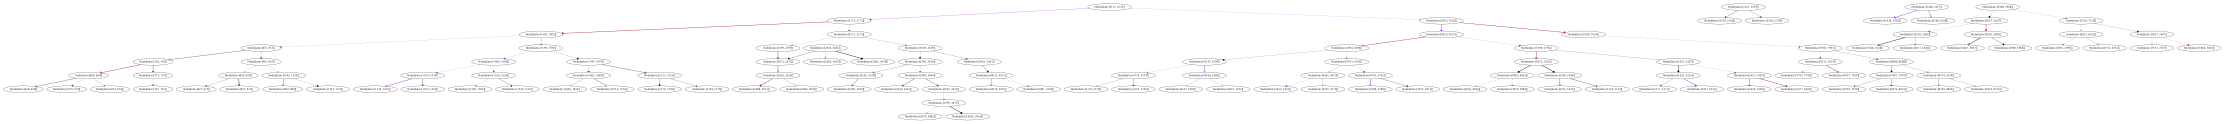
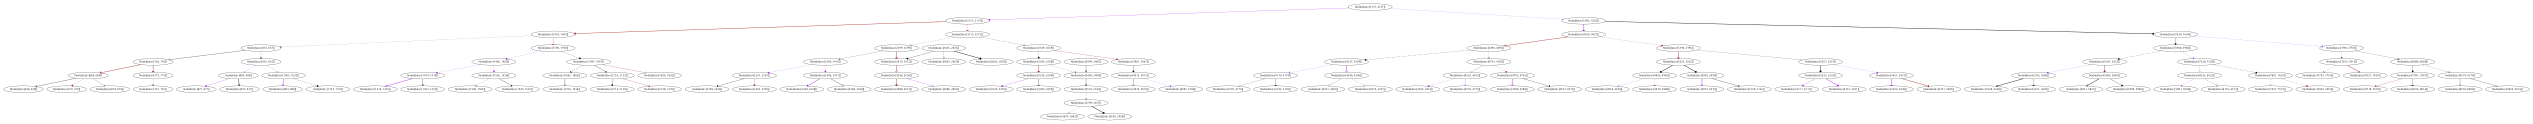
  digraph {
    fontname=Ubuntu
    node [fontname=Ubuntu]
    edge [arrowhead=dot color=black fontname=Ubuntu style=dashed]
    n1 [label="Node{data=[4137, 4137]}"]
    n2 [label="Node{data=[2173, 2173]}"]
    n3 [label="Node{data=[5493, 5505]}"]
    n4 [label="Node{data=[1403, 1403]}"]
    n5 [label="Node{data=[3215, 3215]}"]
    n6 [label="Node{data=[4920, 4937]}"]
    n7 [label="Node{data=[7634, 7634]}"]
    n8 [label="Node{data=[857, 857]}"]
    n9 [label="Node{data=[1590, 1590]}"]
    n10 [label="Node{data=[2599, 2599]}"]
    n11 [label="Node{data=[3539, 3539]}"]
    n12 [label="Node{data=[726, 742]}"]
    n13 [label="Node{data=[961, 961]}"]
    n14 [label="Node{data=[1460, 1460]}"]
    n15 [label="Node{data=[1947, 1947]}"]
    n16 [label="Node{data=[689, 689]}"]
    n17 [label="Node{data=[773, 773]}"]
    n18 [label="Node{data=[900, 900]}"]
    n19 [label="Node{data=[1005, 1033]}"]
    n20 [label="Node{data=[658, 658]}"]
    n21 [label="Node{data=[720, 720]}"]
    n22 [label="Node{data=[818, 818]}"]
    n23 [label="Node{data=[761, 761]}"]
    n24 [label="Node{data=[871, 871]}"]
    n25 [label="Node{data=[927, 927]}"]
    n26 [label="Node{data=[983, 988]}"]
    n27 [label="Node{data=[1103, 1103]}"]
    n28 [label="Node{data=[1419, 1419]}"]
    n29 [label="Node{data=[1536, 1536]}"]
    n30 [label="Node{data=[1862, 1882]}"]
    n31 [label="Node{data=[2153, 2153]}"]
    n32 [label="Node{data=[1416, 1416]}"]
    n33 [label="Node{data=[1452, 1452]}"]
    n34 [label="Node{data=[1509, 1509]}"]
    n35 [label="Node{data=[1540, 1567]}"]
    n36 [label="Node{data=[1826, 1835]}"]
    n37 [label="Node{data=[1916, 1916]}"]
    n38 [label="Node{data=[2119, 2129]}"]
    n39 [label="Node{data=[2158, 2170]}"]
+   n40 [label="Node{data=[2399, 2410]}"]
    n41 [label="Node{data=[2915, 2915]}"]
    n42 [label="Node{data=[3296, 3296]}"]
    n43 [label="Node{data=[3961, 3961]}"]
    n44 [label="Node{data=[2241, 2259]}"]
    n45 [label="Node{data=[2446, 2471]}"]
    n46 [label="Node{data=[3036, 3036]}"]
    n47 [label="Node{data=[2198, 2206]}"]
    n48 [label="Node{data=[2362, 2378]}"]
    n49 [label="Node{data=[2438, 2438]}"]
    n50 [label="Node{data=[2568, 2568]}"]
    n51 [label="Node{data=[2635, 2635]}"]
    n52 [label="Node{data=[2603, 2603]}"]
    n53 [label="Node{data=[2865, 2878]}"]
    n54 [label="Node{data=[2988, 3013]}"]
    n55 [label="Node{data=[3086, 3092]}"]
    n56 [label="Node{data=[3236, 3249]}"]
    n57 [label="Node{data=[3489, 3494]}"]
    n58 [label="Node{data=[4012, 4012]}"]
+   n59 [label="Node{data=[3229, 3229]}"]
    n60 [label="Node{data=[3290, 3290]}"]
    n61 [label="Node{data=[3444, 3461]}"]
    n62 [label="Node{data=[3533, 3533]}"]
    n63 [label="Node{data=[3799, 3817]}"]
    n64 [label="Node{data=[3670, 3682]}"]
    n65 [label="Node{data=[3956, 3956]}"]
    n66 [label="Node{data=[4010, 4010]}"]
    n67 [label="Node{data=[4081, 4100]}"]
    n68 [label="Node{data=[4494, 4494]}"]
    n69 [label="Node{data=[5196, 5196]}"]
    n70 [label="Node{data=[5968, 5968]}"]
    n71 [label="Node{data=[7903, 7903]}"]
    n72 [label="Node{data=[4237, 4299]}"]
    n73 [label="Node{data=[4741, 4765]}"]
    n74 [label="Node{data=[5025, 5035]}"]
    n75 [label="Node{data=[5357, 5357]}"]
    n76 [label="Node{data=[4174, 4174]}"]
    n77 [label="Node{data=[4396, 4396]}"]
    n78 [label="Node{data=[4562, 4673]}"]
    n79 [label="Node{data=[4792, 4792]}"]
    n80 [label="Node{data=[4170, 4170]}"]
    n81 [label="Node{data=[4192, 4192]}"]
    n82 [label="Node{data=[4351, 4387]}"]
    n83 [label="Node{data=[4472, 4472]}"]
    n84 [label="Node{data=[4553, 4553]}"]
    n85 [label="Node{data=[4702, 4710]}"]
    n86 [label="Node{data=[4788, 4788]}"]
    n87 [label="Node{data=[4913, 4913]}"]
    n88 [label="Node{data=[4965, 4965]}"]
    n89 [label="Node{data=[5090, 5090]}"]
    n90 [label="Node{data=[5333, 5333]}"]
    n91 [label="Node{data=[5457, 5457]}"]
    n92 [label="Node{data=[4956, 4956]}"]
    n93 [label="Node{data=[4979, 4988]}"]
    n94 [label="Node{data=[5075, 5075]}"]
    n95 [label="Node{data=[5120, 5142]}"]
    n96 [label="Node{data=[5211, 5211]}"]
    n97 [label="Node{data=[5351, 5351]}"]
    n98 [label="Node{data=[5435, 5438]}"]
    n99 [label="Node{data=[5471, 5487]}"]
    n100 [label="Node{data=[5637, 5637]}"]
    n101 [label="Node{data=[7528, 7528]}"]
    n102 [label="Node{data=[7813, 7813]}"]
    n103 [label="Node{data=[8088, 8088]}"]
    n104 [label="Node{data=[5595, 5608]}"]
    n105 [label="Node{data=[5895, 5895]}"]
    n106 [label="Node{data=[6032, 6035]}"]
    n107 [label="Node{data=[7601, 7601]}"]
    n108 [label="Node{data=[5548, 5548]}"]
    n109 [label="Node{data=[5611, 5630]}"]
    n110 [label="Node{data=[5821, 5821]}"]
    n111 [label="Node{data=[5908, 5908]}"]
    n112 [label="Node{data=[5981, 5996]}"]
    n113 [label="Node{data=[6152, 6152]}"]
    n114 [label="Node{data=[7557, 7557]}"]
    n115 [label="Node{data=[7604, 7604]}"]
    n116 [label="Node{data=[7793, 7793]}"]
    n117 [label="Node{data=[7827, 7829]}"]
    n118 [label="Node{data=[7991, 7991]}"]
    n119 [label="Node{data=[9274, 9274]}"]
    n120 [label="Node{data=[7918, 7918]}"]
    n121 [label="Node{data=[8016, 8016]}"]
    n122 [label="Node{data=[8703, 8820]}"]
    n123 [label="Node{data=[9424, 9516]}"]
    n1 -> n2 [color=purple style=solid]
    n1 -> n3 [arrowhead=odot color=purple]
    n2 -> n4 [color=brown style=bold]
    n2 -> n5 [arrowhead=tee color=brown]
    n3 -> n6 [arrowhead=tee color=purple style=bold]
-   n3 -> n7 [color=brown style=bold]
+   n3 -> n7 [style=bold]
    n4 -> n8 [color=gray40]
    n4 -> n9 [arrowhead=tee color=brown style=solid]
    n5 -> n10 [arrowhead=odot color=brown]
    n5 -> n11 [arrowhead=odot]
    n6 -> n68 [arrowhead=odot color=brown style=bold]
    n6 -> n69 [color=brown]
+   n7 -> n70 [style=solid]
    n7 -> n71 [arrowhead=tee color=purple]
    n8 -> n12 [arrowhead=odot color=gray40 style=bold]
    n8 -> n13 [arrowhead=tee]
    n9 -> n14 [color=purple]
    n9 -> n15
+   n10 -> n40 [arrowhead=tee color=gray40 style=solid]
    n10 -> n41 [arrowhead=tee color=brown style=bold]
    n11 -> n42
    n11 -> n43 [color=brown style=solid]
    n12 -> n16 [arrowhead=tee color=brown style=bold]
    n12 -> n17 [arrowhead=tee color=brown style=bold]
    n13 -> n18 [arrowhead=odot color=purple]
    n13 -> n19 [arrowhead=odot color=brown]
    n14 -> n28 [color=purple]
    n14 -> n29 [color=purple]
    n15 -> n30 [arrowhead=tee]
    n15 -> n31 [color=gray40 style=bold]
    n16 -> n20 [arrowhead=tee color=gray40 style=bold]
    n16 -> n21 [color=brown]
    n16 -> n22 [arrowhead=tee color=gray40 style=solid]
    n17 -> n23 [color=gray40]
    n18 -> n24 [color=purple style=solid]
    n18 -> n25 [arrowhead=odot style=bold]
    n19 -> n26 [arrowhead=odot color=purple style=bold]
    n19 -> n27
    n28 -> n32 [arrowhead=odot color=purple style=bold]
    n28 -> n33 [color=gray40 style=bold]
    n29 -> n34 [arrowhead=tee color=gray40]
    n29 -> n35 [arrowhead=tee style=solid]
-   n30 -> n36 [arrowhead=odot color=brown style=solid]
+   n15 -> n36 [arrowhead=odot color=brown style=solid]
    n30 -> n37 [arrowhead=odot color=gray40 style=bold]
    n31 -> n38 [style=solid]
    n31 -> n39 [arrowhead=tee color=brown style=solid]
+   n40 -> n44 [color=purple]
+   n40 -> n45 [color=purple]
    n41 -> n46 [arrowhead=odot color=brown style=bold]
-   n42 -> n56 [arrowhead=tee color=brown style=solid]
+   n42 -> n56 [arrowhead=tee color=brown style=bold]
    n42 -> n57 [arrowhead=tee color=brown]
    n43 -> n58 [style=solid]
    n44 -> n47 [arrowhead=tee style=solid]
    n44 -> n48 [color=brown style=solid]
    n45 -> n49 [arrowhead=tee color=purple style=bold]
    n45 -> n50 [arrowhead=odot color=gray40 style=bold]
    n46 -> n54 [color=brown style=bold]
    n46 -> n55 [arrowhead=odot color=purple style=solid]
    n51 -> n41 [style=solid]
    n51 -> n52 [arrowhead=odot]
    n51 -> n53 [style=bold]
+   n56 -> n59 [color=purple style=solid]
    n56 -> n60 [arrowhead=tee color=gray40 style=bold]
-   n57 -> n61 [color=gray40 style=bold]
+   n61 -> n57 [color=gray40 style=bold]
    n57 -> n62 [color=gray40 style=bold]
    n58 -> n66 [arrowhead=odot style=solid]
    n58 -> n67 [arrowhead=tee color=purple]
    n62 -> n63 [arrowhead=tee color=gray40]
    n63 -> n64 [arrowhead=odot color=gray40]
    n63 -> n65 [style=bold]
    n68 -> n72
    n68 -> n73 [arrowhead=tee color=gray40]
    n69 -> n74 [arrowhead=tee color=brown style=bold]
    n69 -> n75 [arrowhead=odot color=gray40 style=solid]
    n70 -> n100
    n70 -> n101 [arrowhead=tee color=purple]
    n71 -> n102 [color=gray40]
    n71 -> n103 [color=gray40 style=solid]
    n72 -> n76 [arrowhead=tee color=purple]
    n72 -> n77 [arrowhead=odot color=purple style=bold]
    n73 -> n78 [arrowhead=odot color=gray40 style=solid]
    n73 -> n79 [color=brown]
    n74 -> n88 [style=bold]
    n74 -> n89 [style=bold]
    n75 -> n90 [style=bold]
    n75 -> n91 [color=purple]
    n76 -> n80 [arrowhead=odot color=gray40 style=solid]
    n76 -> n81 [arrowhead=tee style=solid]
    n77 -> n82 [arrowhead=odot color=gray40 style=solid]
    n77 -> n83 [arrowhead=odot color=brown]
    n78 -> n84 [color=purple]
    n78 -> n85 [arrowhead=odot color=purple style=solid]
    n79 -> n86 [arrowhead=odot color=purple style=bold]
    n79 -> n87 [arrowhead=tee style=solid]
    n88 -> n92 [arrowhead=odot color=purple]
    n88 -> n93 [arrowhead=tee color=brown]
    n89 -> n94 [arrowhead=odot color=purple style=bold]
    n89 -> n95 [arrowhead=tee color=gray40 style=bold]
    n90 -> n96 [color=purple style=solid]
    n90 -> n97 [color=purple style=bold]
    n91 -> n98 [arrowhead=tee color=purple style=bold]
    n91 -> n99 [arrowhead=tee color=brown style=bold]
    n100 -> n104 [color=purple]
    n100 -> n105 [color=brown style=bold]
    n101 -> n106 [arrowhead=odot color=brown]
    n101 -> n107
    n102 -> n116 [arrowhead=tee color=gray40]
    n102 -> n117 [arrowhead=odot color=brown style=bold]
    n103 -> n118 [style=solid]
    n103 -> n119 [arrowhead=odot]
    n104 -> n108 [arrowhead=odot style=bold]
-   n104 -> n109 [arrowhead=tee color=brown style=solid]
+   n104 -> n109 [arrowhead=tee style=solid]
    n105 -> n110 [arrowhead=odot style=bold]
    n105 -> n111 [style=solid]
    n106 -> n112 [arrowhead=tee color=purple]
    n106 -> n113 [arrowhead=odot]
    n107 -> n114 [arrowhead=odot color=gray40]
    n107 -> n115 [color=brown]
    n118 -> n120 [arrowhead=tee color=brown style=solid]
    n118 -> n121 [arrowhead=tee style=solid]
    n119 -> n122 [arrowhead=odot style=solid]
-   n119 -> n123 [arrowhead=odot color=purple style=solid]
+   n119 -> n123 [arrowhead=odot style=solid]
  }
